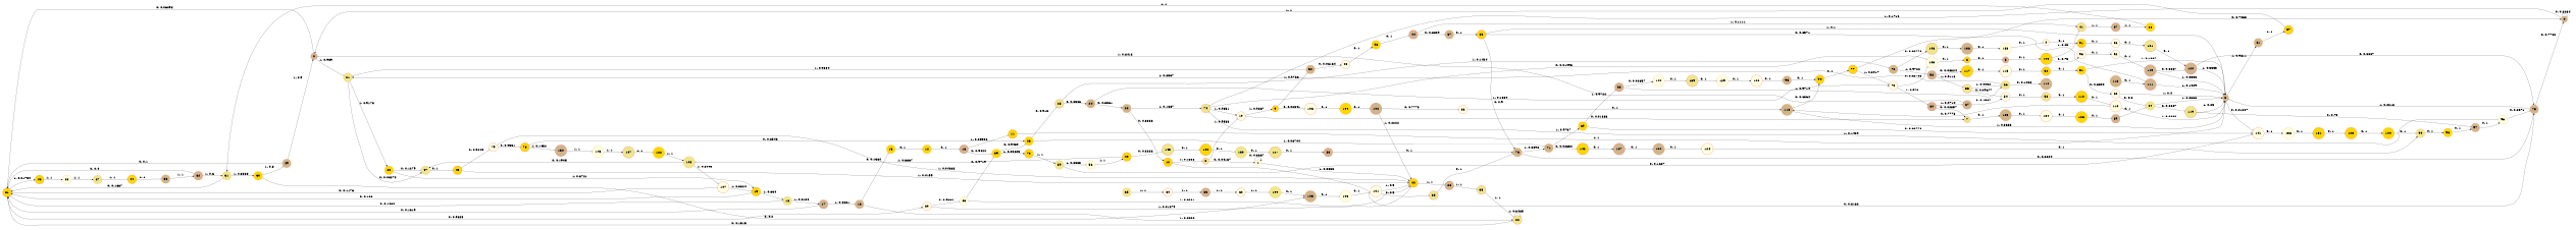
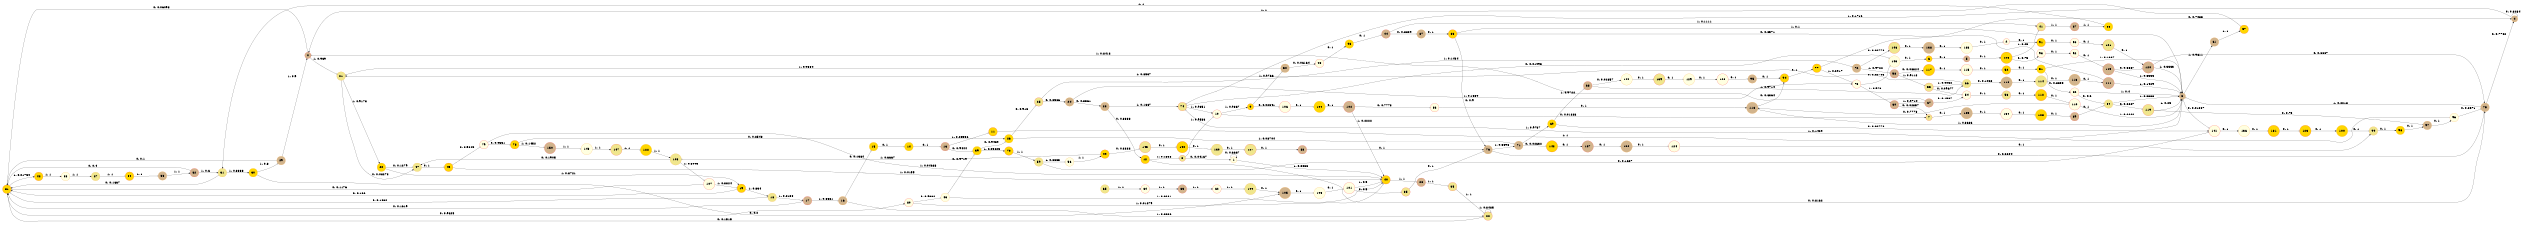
  digraph {
    rankdir=LR
    node [color=red fillcolor=tan fontsize=24 shape=circle style=filled]
    edge [arrowhead=odot fontsize=24]
    81 [fillcolor=gold]
    0
    21 [color=darkorange fillcolor=khaki]
    42 [fillcolor=gold]
    80 [fillcolor=lightyellow]
    20 [color=darkorange fillcolor=gold]
    47 [color=darkorange fillcolor=khaki]
    38 [color=darkorange fillcolor=lightyellow]
    40 [fillcolor=gold]
    43 [color=darkorange fillcolor=lightyellow]
    19 [fillcolor=gold]
    45 [fillcolor=gold]
    1 [color=darkorange fillcolor=lightyellow]
    28
    35 [fillcolor=khaki]
    2 [fillcolor=lightyellow]
    91 [fillcolor=gold]
    90 [fillcolor=lightyellow]
    121 [fillcolor=khaki]
    3 [color=darkorange]
    141 [fillcolor=lightyellow]
    61 [color=darkorange]
    136 [color=darkorange fillcolor=lightyellow]
    57 [fillcolor=gold]
    131 [fillcolor=gold]
    4 [color=darkorange]
    74 [fillcolor=khaki]
    10 [fillcolor=lightyellow]
    143 [color=darkorange fillcolor=lightyellow]
    7 [fillcolor=khaki]
    9 [fillcolor=gold]
    6 [fillcolor=gold]
    125 [fillcolor=gold]
    5
    41 [fillcolor=khaki]
    93 [fillcolor=lightyellow]
    37
    92 [fillcolor=lightyellow]
    135 [color=darkorange]
    134 [fillcolor=lightyellow]
    128 [color=darkorange fillcolor=gold]
    8 [fillcolor=khaki]
    106 [fillcolor=lightyellow]
    50 [color=darkorange]
    104 [color=darkorange fillcolor=gold]
    48 [fillcolor=lightyellow]
    102
    46 [color=darkorange fillcolor=gold]
    11 [fillcolor=gold]
    12 [fillcolor=gold]
    75 [color=darkorange]
    13
    39 [color=darkorange fillcolor=gold]
    26 [color=darkorange fillcolor=gold]
    70 [fillcolor=gold]
    25 [fillcolor=khaki]
    71 [color=darkorange]
    59 [color=darkorange fillcolor=khaki]
    14 [color=darkorange fillcolor=gold]
    15 [color=darkorange fillcolor=gold]
    16 [color=darkorange]
    22 [fillcolor=khaki]
    17
    18 [color=darkorange fillcolor=khaki]
    79 [fillcolor=lightyellow]
    23 [color=darkorange]
    24 [color=darkorange]
    73 [fillcolor=lightyellow]
    60
    67
    72 [color=darkorange]
    58
    146 [fillcolor=khaki]
    55 [fillcolor=khaki]
    117 [fillcolor=gold]
    138 [color=darkorange]
    69 [color=darkorange fillcolor=gold]
    142 [fillcolor=gold]
    68
    137
    27 [color=darkorange fillcolor=khaki]
    34 [fillcolor=gold]
    33 [color=darkorange]
    32
    29 [color=darkorange]
    30 [color=darkorange fillcolor=gold]
    105 [color=darkorange]
    103 [color=darkorange fillcolor=lightyellow]
    101 [fillcolor=lightyellow]
    31 [color=darkorange fillcolor=khaki]
    36 [color=darkorange fillcolor=gold]
    56 [color=darkorange fillcolor=lightyellow]
    44
    87 [color=darkorange]
    83 [fillcolor=gold]
    76 [color=darkorange]
    78 [fillcolor=gold]
    150
    49 [fillcolor=gold]
    145 [fillcolor=khaki]
    108 [color=darkorange fillcolor=khaki]
    140 [fillcolor=gold]
    107 [fillcolor=lightyellow]
    130 [color=darkorange fillcolor=khaki]
    51 [color=darkorange fillcolor=gold]
    82 [fillcolor=lightyellow]
    84 [color=darkorange fillcolor=khaki]
    119 [fillcolor=khaki]
    52 [fillcolor=gold]
    53 [fillcolor=khaki]
    112 [fillcolor=gold]
    110 [fillcolor=lightyellow]
    118 [color=darkorange]
    54 [fillcolor=lightyellow]
    66 [color=darkorange fillcolor=khaki]
    116 [color=darkorange]
+   114 [color=darkorange fillcolor=khaki]
    115 [fillcolor=lightyellow]
    62 [fillcolor=lightyellow]
    109 [color=darkorange fillcolor=khaki]
    63
    64 [fillcolor=lightyellow]
    65 [color=darkorange fillcolor=khaki]
    113 [color=darkorange]
    144 [color=darkorange fillcolor=lightyellow]
    139 [fillcolor=khaki]
    129 [color=darkorange fillcolor=lightyellow]
    132 [color=darkorange]
    133 [color=darkorange fillcolor=lightyellow]
    77 [fillcolor=gold]
    148 [color=darkorange fillcolor=lightyellow]
    147 [fillcolor=khaki]
    97 [color=darkorange]
    96 [color=darkorange fillcolor=lightyellow]
    85 [fillcolor=khaki]
    86 [fillcolor=lightyellow]
    94 [fillcolor=gold]
    88
    89
    120
    149
    95 [color=darkorange]
    98 [color=darkorange fillcolor=gold]
    99 [color=darkorange fillcolor=khaki]
    100 [color=darkorange fillcolor=gold]
    111
    122 [color=darkorange fillcolor=gold]
    123 [fillcolor=gold]
    124 [fillcolor=lightyellow]
    126 [fillcolor=lightyellow]
    127 [fillcolor=khaki]
    81 -> 42 [arrowhead=diamond label="1: 0.01754  "]
    81 -> 80 [arrowhead=diamond label="0: 0.9825   "]
    0 -> 81 [label="0: 0.06098  "]
    0 -> 21 [label="1: 0.939    "]
    21 -> 20 [arrowhead=diamond label="1: 0.9173   "]
    21 -> 47 [arrowhead=diamond label="0: 0.08273  "]
    42 -> 38 [arrowhead=diamond label="1: 1        "]
    80 -> 40 [label="1: 0.01379  "]
    80 -> 43 [label="0: 0.9862   "]
    20 -> 47 [label="0: 0.1279   "]
    20 -> 19 [arrowhead=diamond label="1: 0.8721   "]
    47 -> 45 [label="0: 1        "]
    38 -> 27 [arrowhead=diamond label="1: 1        "]
    40 -> 28 [label="1: 1        "]
    43 -> 40 [arrowhead=diamond label="1: 0.0281   "]
    43 -> 39 [label="0: 0.9719   "]
    19 -> 81 [arrowhead=diamond label="0: 0.166    "]
    19 -> 18 [arrowhead=diamond label="1: 0.834    "]
    45 -> 40 [arrowhead=diamond label="1: 0.0155   "]
    45 -> 79 [label="0: 0.9845   "]
    1 -> 40 [arrowhead=diamond label="1: 0.3333   "]
    1 -> 1 [arrowhead=diamond label="0: 0.6667   "]
    28 -> 35 [label="1: 1        "]
    35 -> 22 [label="1: 1        "]
    2 -> 91 [arrowhead=diamond label="0: 1        "]
    91 -> 90 [label="0: 1        "]
    90 -> 121 [arrowhead=diamond label="0: 1        "]
    121 -> 120 [arrowhead=diamond label="0: 1        "]
    3 -> 141 [label="0: 0.01887  "]
    3 -> 61 [arrowhead=diamond label="1: 0.9811   "]
    141 -> 136 [arrowhead=diamond label="0: 1        "]
    61 -> 57 [arrowhead=diamond label="1: 1        "]
    136 -> 131 [label="0: 1        "]
    57 -> 0 [arrowhead=diamond label="1: 1        "]
    131 -> 123 [label="0: 1        "]
    4 -> 4 [label="0: 0.8284   "]
    4 -> 74 [label="1: 0.1716   "]
    74 -> 10 [arrowhead=diamond label="1: 0.9851   "]
    74 -> 143 [label="0: 0.01493  "]
    10 -> 7 [arrowhead=diamond label="0: 0.01333  "]
    10 -> 9 [arrowhead=diamond label="1: 0.9867   "]
    143 -> 6 [arrowhead=diamond label="0: 1        "]
    7 -> 135 [arrowhead=diamond label="0: 1        "]
    9 -> 106 [label="0: 0.02341  "]
    9 -> 50 [label="1: 0.9766   "]
    6 -> 5 [label="0: 1        "]
    125 -> 41 [label="1: 0.25     "]
    125 -> 93 [arrowhead=diamond label="0: 0.75     "]
    5 -> 125 [arrowhead=diamond label="0: 1        "]
    41 -> 37 [label="1: 1        "]
    93 -> 92 [arrowhead=diamond label="0: 1        "]
    37 -> 36 [arrowhead=diamond label="1: 1        "]
    92 -> 149 [label="0: 1        "]
    135 -> 134 [label="0: 1        "]
    134 -> 128 [label="0: 1        "]
    128 -> 89 [label="0: 1        "]
    8 -> 1 [arrowhead=diamond label="0: 0.04167  "]
    8 -> 10 [label="1: 0.9583   "]
    106 -> 104 [label="0: 1        "]
    50 -> 21 [label="1: 0.9384   "]
    50 -> 48 [arrowhead=diamond label="0: 0.06164  "]
    104 -> 102 [label="0: 1        "]
    48 -> 46 [arrowhead=diamond label="0: 1        "]
    102 -> 40 [arrowhead=diamond label="1: 0.2222   "]
    102 -> 86 [label="0: 0.7778   "]
    46 -> 44 [label="0: 1        "]
    11 -> 3 [label="1: 1        "]
    12 -> 8 [label="1: 0.1838   "]
    12 -> 75 [arrowhead=diamond label="0: 0.8162   "]
    75 -> 3 [label="1: 0.2218   "]
    75 -> 4 [arrowhead=diamond label="0: 0.7782   "]
    13 -> 11 [label="1: 0.05556  "]
    13 -> 39 [label="0: 0.9444   "]
    39 -> 26 [label="0: 0.9439   "]
    39 -> 70 [arrowhead=diamond label="1: 0.05605  "]
    26 -> 25 [label="0: 0.913    "]
    26 -> 71 [label="1: 0.08704  "]
    70 -> 59 [arrowhead=diamond label="1: 1        "]
    25 -> 24 [arrowhead=diamond label="0: 0.8566   "]
    25 -> 72 [label="1: 0.1434   "]
    71 -> 69 [arrowhead=diamond label="1: 0.9737   "]
    71 -> 142 [label="0: 0.02632  "]
    59 -> 141 [label="0: 0.1667   "]
    59 -> 56 [label="1: 0.8333   "]
    14 -> 13 [label="0: 1        "]
    15 -> 14 [label="0: 1        "]
    16 -> 15 [label="0: 0.1364   "]
    16 -> 22 [arrowhead=diamond label="1: 0.8636   "]
    22 -> 81 [arrowhead=diamond label="0: 0.1515   "]
    22 -> 22 [label="1: 0.8485   "]
    17 -> 81 [arrowhead=diamond label="0: 0.1619   "]
    17 -> 16 [label="1: 0.8381   "]
    18 -> 81 [label="0: 0.1862   "]
    18 -> 17 [arrowhead=diamond label="1: 0.8138   "]
    79 -> 40 [label="1: 0.04688  "]
    79 -> 78 [label="0: 0.9531   "]
    23 -> 74 [arrowhead=diamond label="1: 0.1667   "]
    23 -> 12 [arrowhead=diamond label="0: 0.8333   "]
    24 -> 23 [arrowhead=diamond label="0: 0.8361   "]
    24 -> 73 [arrowhead=diamond label="1: 0.1639   "]
    73 -> 143 [label="0: 0.02703  "]
    73 -> 60 [label="1: 0.973    "]
    60 -> 7 [arrowhead=diamond label="0: 0.02857  "]
    60 -> 67 [label="1: 0.9714   "]
    67 -> 0 [label="1: 0.8413   "]
    67 -> 54 [arrowhead=diamond label="0: 0.1587   "]
    72 -> 58 [label="1: 0.9722   "]
    72 -> 146 [arrowhead=diamond label="0: 0.02778  "]
    58 -> 55 [label="1: 0.9118   "]
    58 -> 117 [arrowhead=diamond label="0: 0.08824  "]
    146 -> 138 [arrowhead=diamond label="0: 1        "]
    55 -> 54 [label="0: 0.09677  "]
    55 -> 66 [label="1: 0.9032   "]
    117 -> 115 [arrowhead=diamond label="0: 1        "]
    138 -> 133 [arrowhead=diamond label="0: 1        "]
    69 -> 141 [arrowhead=diamond label="0: 0.02778  "]
    69 -> 68 [label="1: 0.9722   "]
    142 -> 137 [arrowhead=diamond label="0: 1        "]
    68 -> 66 [arrowhead=diamond label="1: 0.9714   "]
    68 -> 144 [arrowhead=diamond label="0: 0.02857  "]
    137 -> 132 [label="0: 1        "]
    27 -> 34 [label="1: 1        "]
    34 -> 33 [label="1: 1        "]
    33 -> 32 [arrowhead=diamond label="1: 1        "]
    32 -> 81 [label="0: 0.4      "]
    32 -> 31 [arrowhead=diamond label="1: 0.6      "]
    29 -> 81 [arrowhead=diamond label="0: 0.1      "]
    29 -> 0 [arrowhead=diamond label="1: 0.9      "]
    30 -> 29 [label="1: 0.8      "]
    30 -> 105 [arrowhead=diamond label="0: 0.2      "]
    105 -> 103 [label="0: 1        "]
    103 -> 101 [label="0: 1        "]
    101 -> 40 [label="1: 0.5      "]
    101 -> 85 [label="0: 0.5      "]
    31 -> 81 [arrowhead=diamond label="0: 0.1667   "]
    31 -> 30 [arrowhead=diamond label="1: 0.8333   "]
    36 -> 31 [arrowhead=diamond label="1: 1        "]
    56 -> 49 [arrowhead=diamond label="1: 1        "]
    44 -> 41 [arrowhead=diamond label="1: 0.1111   "]
    44 -> 87 [label="0: 0.8889   "]
    87 -> 83 [arrowhead=diamond label="0: 1        "]
    83 -> 3 [arrowhead=diamond label="1: 0.1      "]
    83 -> 76 [arrowhead=diamond label="0: 0.9      "]
    76 -> 75 [label="0: 0.6604   "]
    76 -> 71 [arrowhead=diamond label="1: 0.3396   "]
    78 -> 26 [arrowhead=diamond label="0: 0.8548   "]
    78 -> 150 [label="1: 0.1452   "]
    150 -> 148 [label="1: 1        "]
    49 -> 145 [label="0: 0.3333   "]
    49 -> 108 [label="1: 0.6667   "]
    145 -> 140 [label="0: 1        "]
    108 -> 47 [arrowhead=diamond label="0: 0.1905   "]
    108 -> 107 [label="1: 0.8095   "]
    140 -> 130 [label="0: 1        "]
    107 -> 81 [label="0: 0.1176   "]
    107 -> 19 [label="1: 0.8824   "]
    130 -> 127 [label="0: 1        "]
    51 -> 3 [arrowhead=diamond label="1: 0.1667   "]
    51 -> 82 [arrowhead=diamond label="0: 0.8333   "]
    82 -> 3 [label="1: 0.4      "]
    82 -> 84 [label="0: 0.6      "]
    84 -> 3 [arrowhead=diamond label="1: 0.3333   "]
    84 -> 119 [label="0: 0.6667   "]
    119 -> 3 [arrowhead=diamond label="1: 0.25     "]
    119 -> 97 [label="0: 0.75     "]
    52 -> 51 [arrowhead=diamond label="0: 1        "]
    53 -> 112 [arrowhead=diamond label="0: 1        "]
    112 -> 110 [label="0: 1        "]
    110 -> 3 [arrowhead=diamond label="1: 0.2222   "]
    110 -> 118 [arrowhead=diamond label="0: 0.7778   "]
    118 -> 3 [label="1: 0.3636   "]
    118 -> 94 [arrowhead=diamond label="0: 0.6364   "]
    54 -> 53 [label="0: 1        "]
    66 -> 21 [arrowhead=diamond label="1: 0.8537   "]
    66 -> 116 [arrowhead=diamond label="0: 0.1463   "]
+   116 -> 114 [arrowhead=diamond label="0: 1        "]
+   114 -> 113 [label="0: 1        "]
    115 -> 52 [label="0: 1        "]
    62 -> 109 [label="1: 1        "]
    109 -> 105 [arrowhead=diamond label="0: 1        "]
    63 -> 62 [arrowhead=diamond label="1: 1        "]
    64 -> 63 [arrowhead=diamond label="1: 1        "]
    65 -> 64 [arrowhead=diamond label="1: 1        "]
    113 -> 111 [arrowhead=diamond label="0: 1        "]
    144 -> 139 [label="0: 1        "]
    139 -> 129 [label="0: 1        "]
    129 -> 126 [arrowhead=diamond label="0: 1        "]
    132 -> 124 [label="0: 1        "]
    133 -> 2 [label="0: 1        "]
    77 -> 4 [arrowhead=diamond label="0: 0.7083   "]
    77 -> 73 [label="1: 0.2917   "]
    148 -> 147 [arrowhead=diamond label="1: 1        "]
    147 -> 122 [label="1: 1        "]
    97 -> 96 [arrowhead=diamond label="0: 1        "]
    96 -> 74 [label="1: 0.1429   "]
    96 -> 75 [label="0: 0.8571   "]
    85 -> 76 [label="0: 1        "]
    86 -> 118 [arrowhead=diamond label="0: 1        "]
    94 -> 77 [arrowhead=diamond label="0: 1        "]
    88 -> 76 [arrowhead=diamond label="0: 1        "]
    89 -> 84 [label="0: 1        "]
    120 -> 3 [label="1: 0.3333   "]
    120 -> 75 [arrowhead=diamond label="0: 0.6667   "]
    149 -> 3 [arrowhead=diamond label="1: 0.3333   "]
    149 -> 120 [label="0: 0.6667   "]
    95 -> 94 [arrowhead=diamond label="0: 1        "]
    98 -> 97 [arrowhead=diamond label="0: 1        "]
    99 -> 98 [arrowhead=diamond label="0: 1        "]
    100 -> 99 [label="0: 1        "]
    111 -> 3 [label="1: 0.1429   "]
    111 -> 83 [label="0: 0.8571   "]
    122 -> 108 [arrowhead=diamond label="1: 1        "]
    123 -> 100 [arrowhead=diamond label="0: 1        "]
    124 -> 99 [arrowhead=diamond label="0: 1        "]
    126 -> 95 [label="0: 1        "]
    127 -> 88 [arrowhead=diamond label="0: 1        "]
  }
